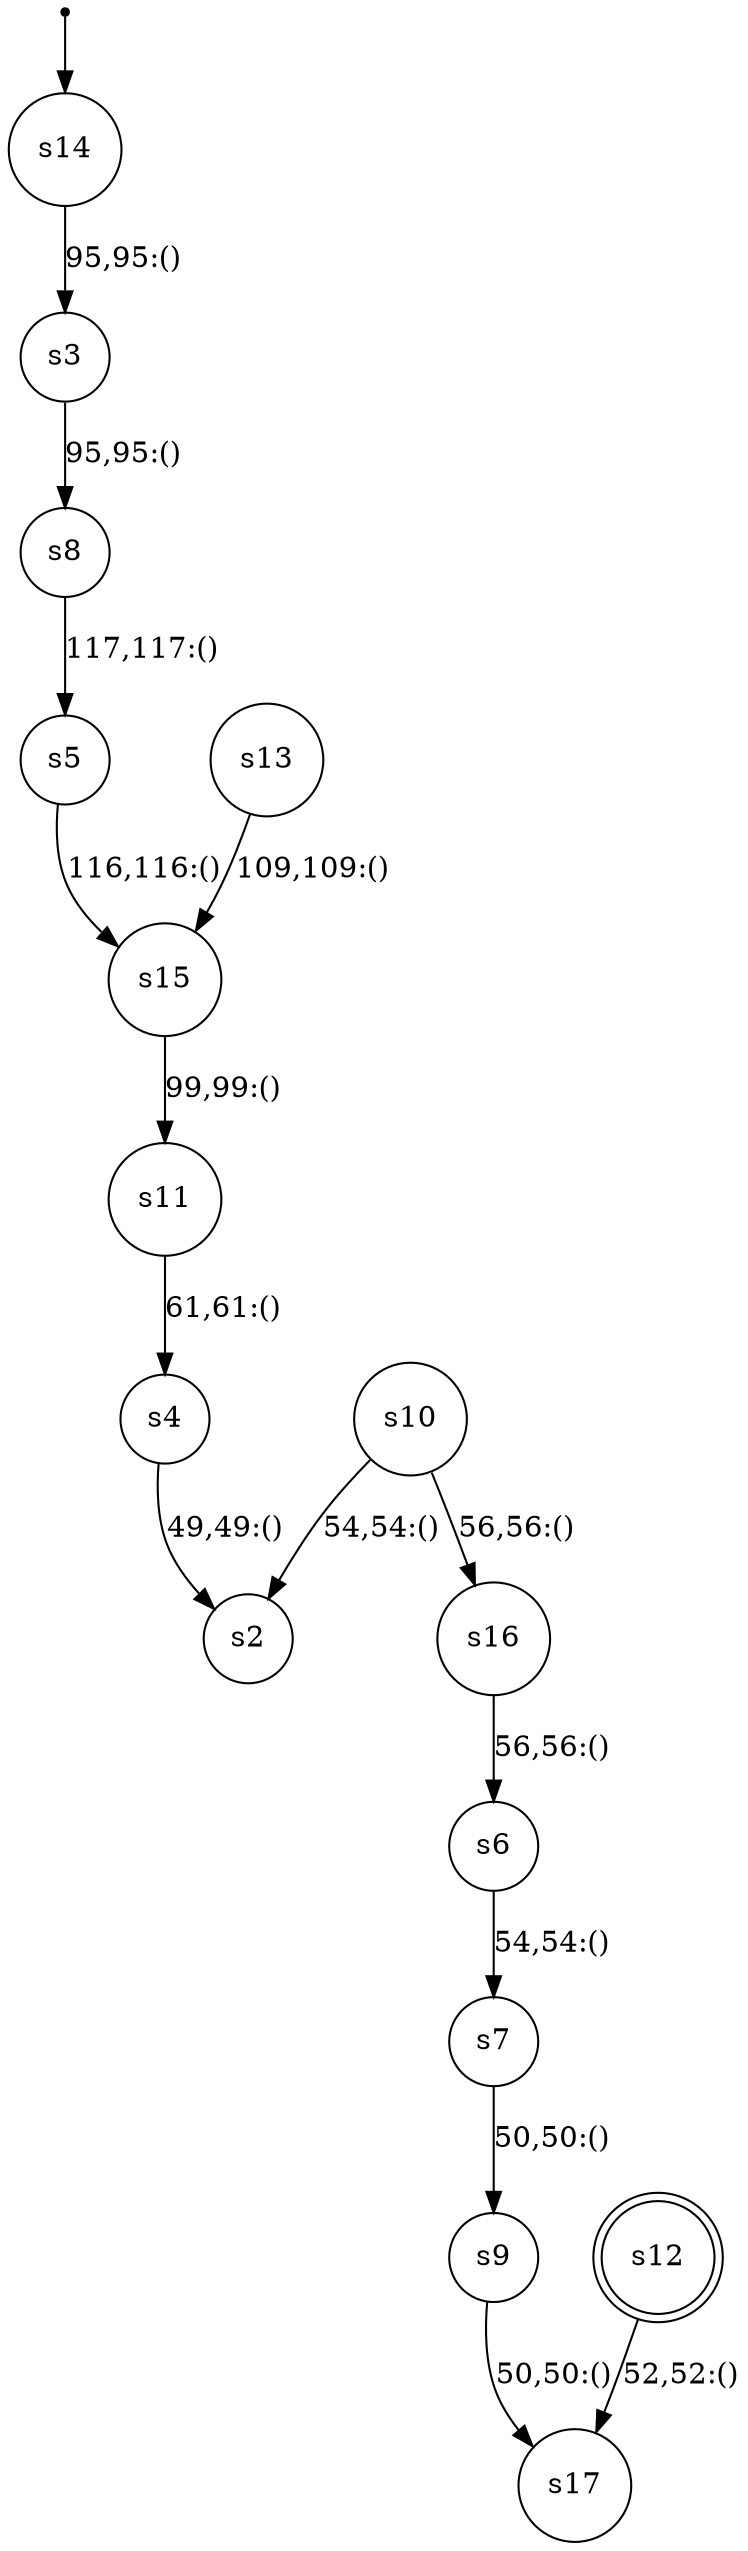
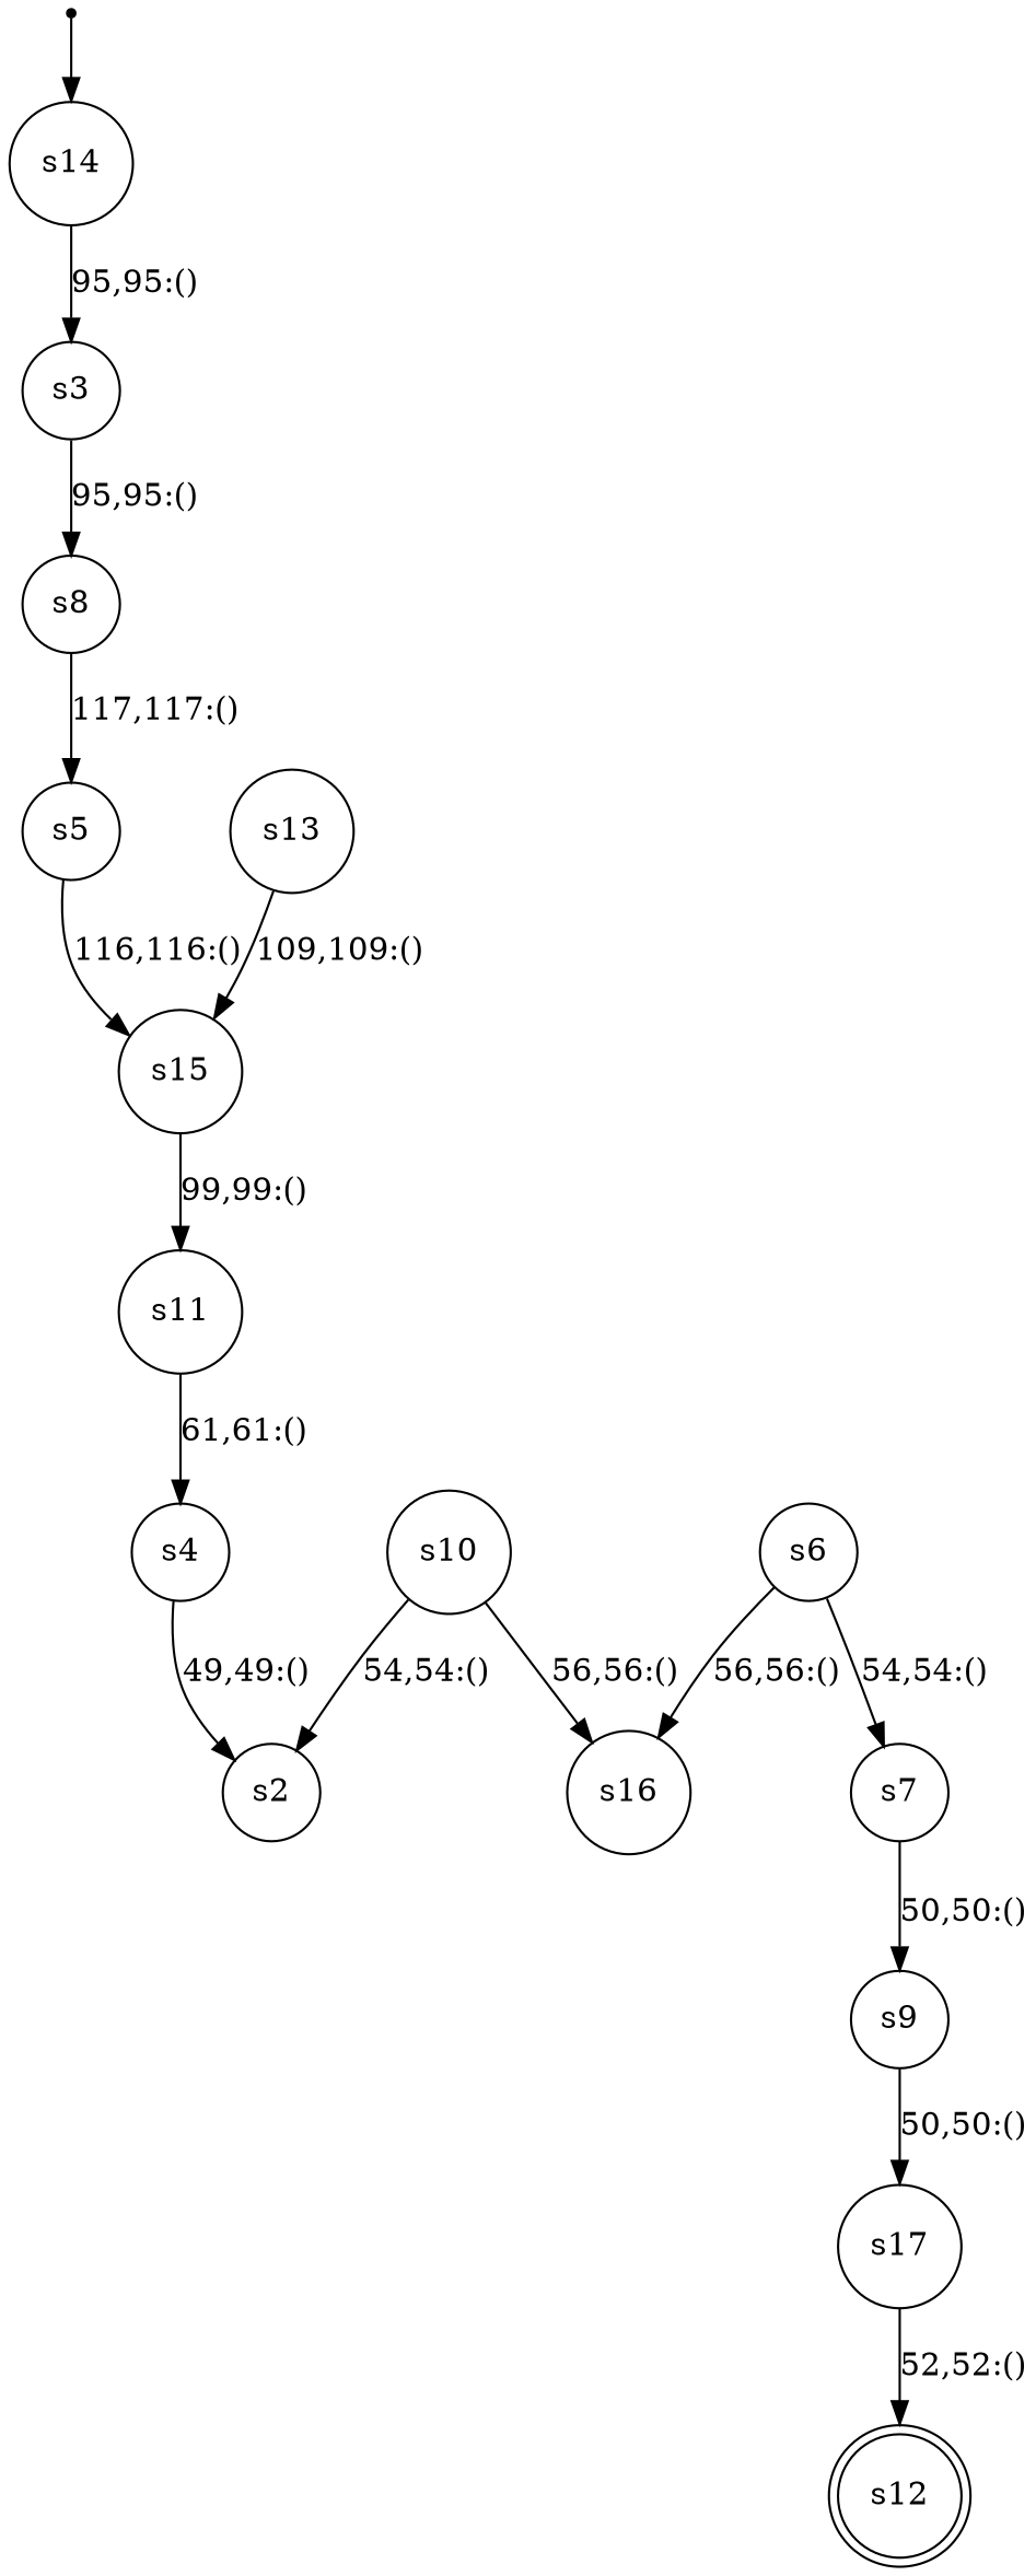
  digraph {
    rankdir=TB
    node [shape=circle]
    init [shape=point]
    s14
    s3
    s12 [shape=doublecircle]
    s8
    s17
    s16
    s6
    s7
    s9
    s15
    s11
    s4
    s2
    s5
    s13
    s10
    init -> s14
    s14 -> s3 [label="95,95:()"]
    s3 -> s8 [label="95,95:()"]
    s8 -> s5 [label="117,117:()"]
-   s12 -> s17 [label="52,52:()"]
-   s16 -> s6 [label="56,56:()"]
+   s17 -> s12 [label="52,52:()"]
+   s6 -> s16 [label="56,56:()"]
    s6 -> s7 [label="54,54:()"]
    s7 -> s9 [label="50,50:()"]
    s9 -> s17 [label="50,50:()"]
    s15 -> s11 [label="99,99:()"]
    s11 -> s4 [label="61,61:()"]
    s4 -> s2 [label="49,49:()"]
    s5 -> s15 [label="116,116:()"]
    s13 -> s15 [label="109,109:()"]
    s10 -> s16 [label="56,56:()"]
    s10 -> s2 [label="54,54:()"]
  }
